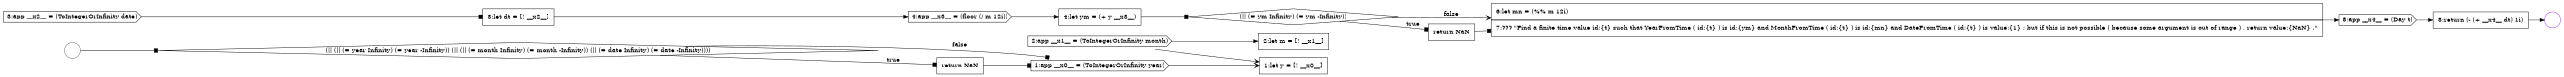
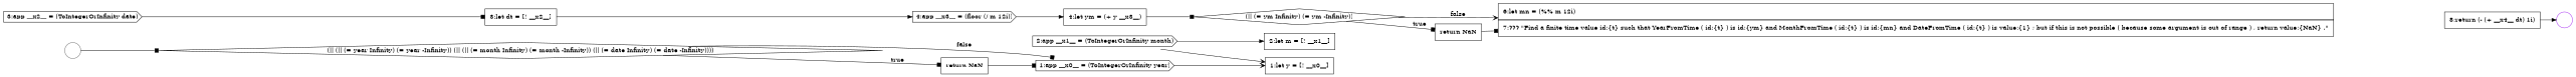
  digraph {
    rankdir=LR
    node [color=black fillcolor=white shape=none style=filled]
    edge [arrowhead=box color=black]
    n1 [label=<<font color="black">     <table border="0" cellborder="1" cellspacing="0" cellpadding="10">       <tr><td align="left">2:let m = [! __x1__]</td></tr>     </table>   </font>> margin=0]
    n2 [label=<<font color="black">3:app __x2__ = (ToIntegerOrInfinity date)</font>> shape=cds]
    n3 [label=<<font color="black">     <table border="0" cellborder="1" cellspacing="0" cellpadding="10">       <tr><td align="left">3:let dt = [! __x2__]</td></tr>     </table>   </font>> margin=0]
    n4 [label=<<font color="black">1:app __x0__ = (ToIntegerOrInfinity year)</font>> shape=cds]
    n5 [label=<<font color="black">     <table border="0" cellborder="1" cellspacing="0" cellpadding="10">       <tr><td align="left">1:let y = [! __x0__]</td></tr>     </table>   </font>> margin=0]
-   n6 [label=<<font color="black">8:app __x4__ = (Day t)</font>> shape=cds]
    n7 [label=<<font color="black">     <table border="0" cellborder="1" cellspacing="0" cellpadding="10">       <tr><td align="left">8:return (- (+ __x4__ dt) 1i)</td></tr>     </table>   </font>> margin=0]
    n8 [color=purple label=" " shape=circle]
    n9 [label=<<font color="black">     <table border="0" cellborder="1" cellspacing="0" cellpadding="10">       <tr><td align="left">6:let mn = (%% m 12i)</td></tr>       <tr><td align="left">7:??? &quot;Find a finite time value id:{t} such that YearFromTime ( id:{t} ) is id:{ym} and MonthFromTime ( id:{t} ) is id:{mn} and DateFromTime ( id:{t} ) is value:{1} ; but if this is not possible ( because some argument is out of range ) , return value:{NaN} .&quot;</td></tr>     </table>   </font>> margin=0]
    n10 [label=<<font color="black">(|| (= ym Infinity) (= ym -Infinity))</font>> shape=diamond]
    n11 [label=<<font color="black">     <table border="0" cellborder="1" cellspacing="0" cellpadding="10">       <tr><td align="left">return NaN</td></tr>     </table>   </font>> margin=0]
    n12 [color=gray40 label=" " shape=circle]
    n13 [label=<<font color="black">(|| (|| (= year Infinity) (= year -Infinity)) (|| (|| (= month Infinity) (= month -Infinity)) (|| (= date Infinity) (= date -Infinity))))</font>> shape=diamond]
    n14 [label=<<font color="black">     <table border="0" cellborder="1" cellspacing="0" cellpadding="10">       <tr><td align="left">return NaN</td></tr>     </table>   </font>> margin=0]
    n15 [label=<<font color="black">     <table border="0" cellborder="1" cellspacing="0" cellpadding="10">       <tr><td align="left">4:let ym = (+ y __x3__)</td></tr>     </table>   </font>> margin=0]
    n16 [label=<<font color="black">4:app __x3__ = (floor (/ m 12i))</font>> shape=cds]
    n17 [label=<<font color="black">2:app __x1__ = (ToIntegerOrInfinity month)</font>> shape=cds]
    n2 -> n3
    n3 -> n16 [arrowhead=normal]
    n4 -> n5 [arrowhead=vee]
-   n6 -> n7 [arrowhead=normal]
    n7 -> n8 [arrowhead=normal]
-   n9 -> n6 [arrowhead=normal]
    n10 -> n9 [arrowhead=vee label=<<font color="black">false</font>>]
    n10 -> n11 [label=<<font color="black">true</font>>]
    n11 -> n9
    n12 -> n13
    n13 -> n4 [label=<<font color="black">false</font>>]
    n13 -> n14 [label=<<font color="black">true</font>>]
    n14 -> n4
    n15 -> n10
    n16 -> n15 [arrowhead=normal]
    n17 -> n1 [arrowhead=normal]
    n17 -> n5 [arrowhead=vee]
  }
